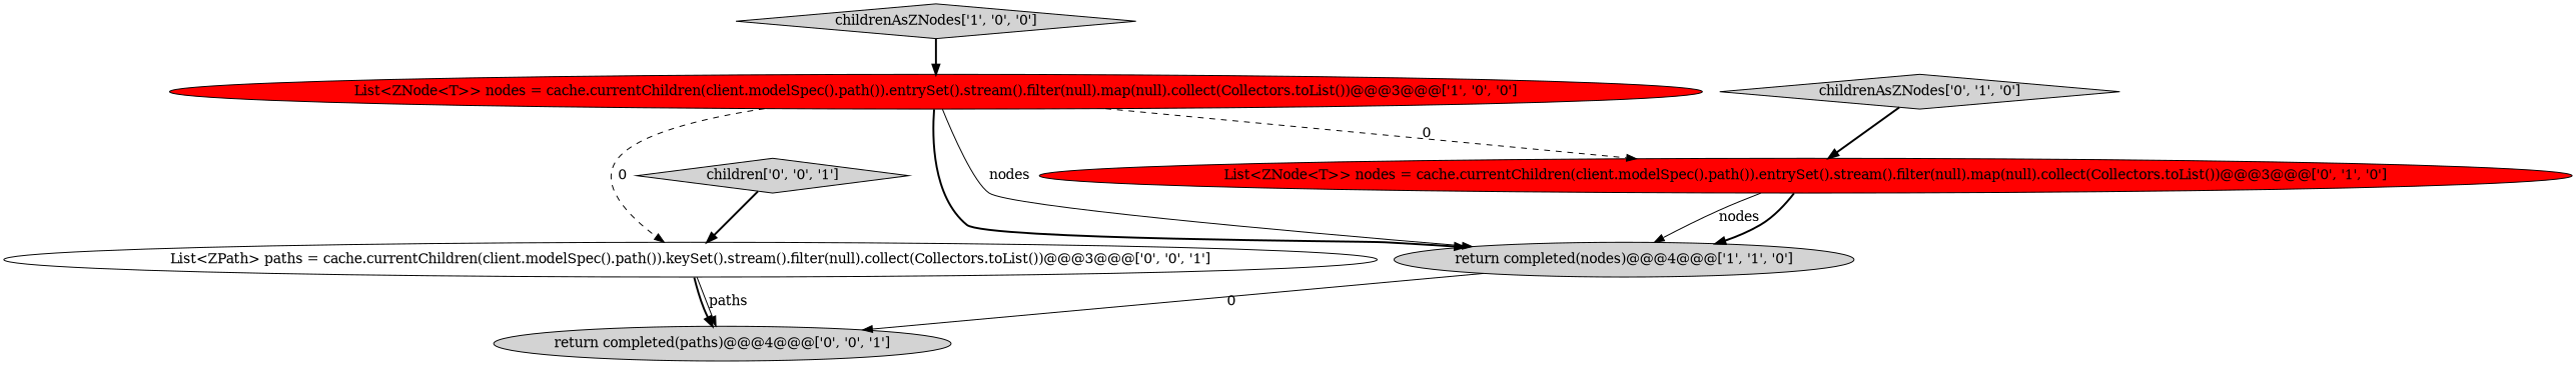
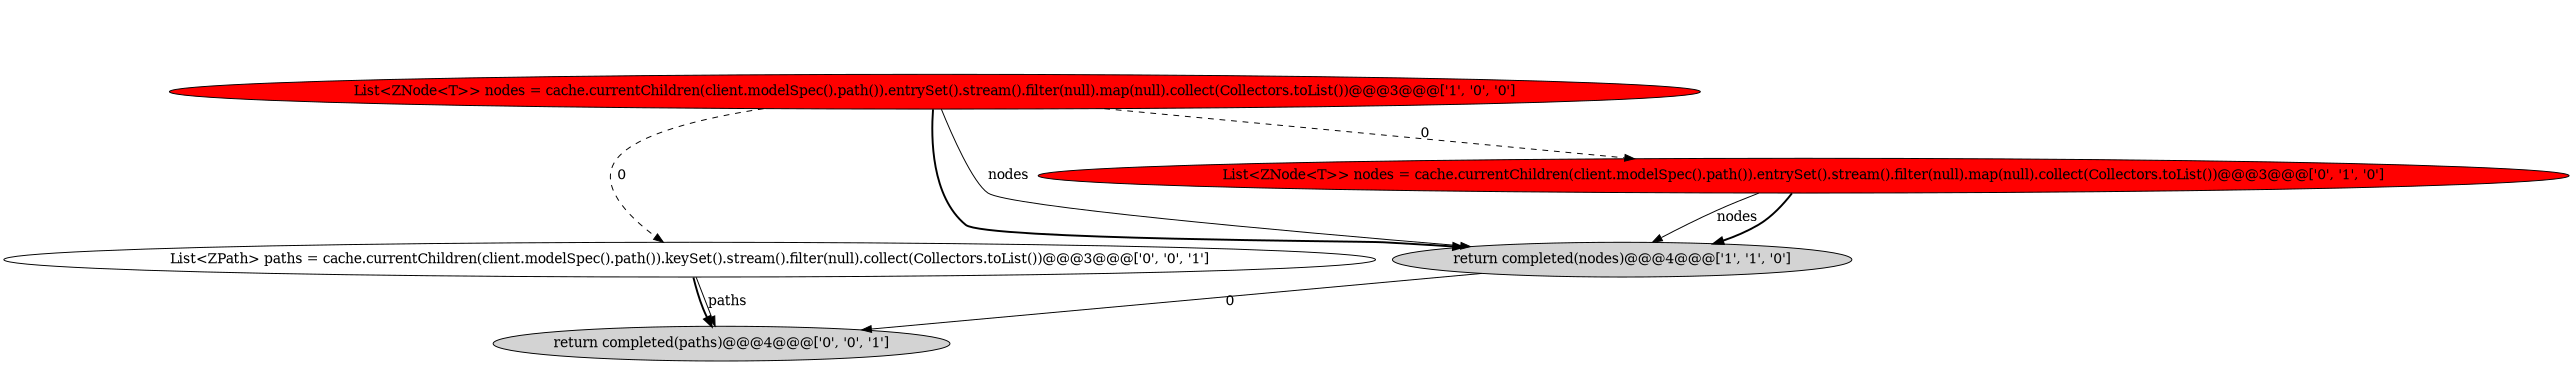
  digraph {
    node [fillcolor=lightgray shape=ellipse style=filled]
    edge [style=bold]
-   n1 [label="childrenAsZNodes['1', '0', '0']" shape=diamond]
    n2 [fillcolor=red label="List<ZNode<T>> nodes = cache.currentChildren(client.modelSpec().path()).entrySet().stream().filter(null).map(null).collect(Collectors.toList())@@@3@@@['1', '0', '0']"]
    n3 [fillcolor=white label="List<ZPath> paths = cache.currentChildren(client.modelSpec().path()).keySet().stream().filter(null).collect(Collectors.toList())@@@3@@@['0', '0', '1']"]
    n4 [fillcolor=red label="List<ZNode<T>> nodes = cache.currentChildren(client.modelSpec().path()).entrySet().stream().filter(null).map(null).collect(Collectors.toList())@@@3@@@['0', '1', '0']"]
    n5 [label="return completed(nodes)@@@4@@@['1', '1', '0']"]
-   n6 [label="children['0', '0', '1']" shape=diamond]
    n7 [label="return completed(paths)@@@4@@@['0', '0', '1']"]
-   n8 [label="childrenAsZNodes['0', '1', '0']" shape=diamond]
-   n1 -> n2
    n2 -> n3 [label=0 style=dashed]
    n2 -> n4 [label=0 style=dashed]
    n2 -> n5
    n2 -> n5 [label=nodes style=solid]
    n3 -> n7
    n3 -> n7 [label=paths style=solid]
    n4 -> n5 [label=nodes style=solid]
    n4 -> n5
    n5 -> n7 [label=0 style=solid]
-   n6 -> n3
-   n8 -> n4
  }
